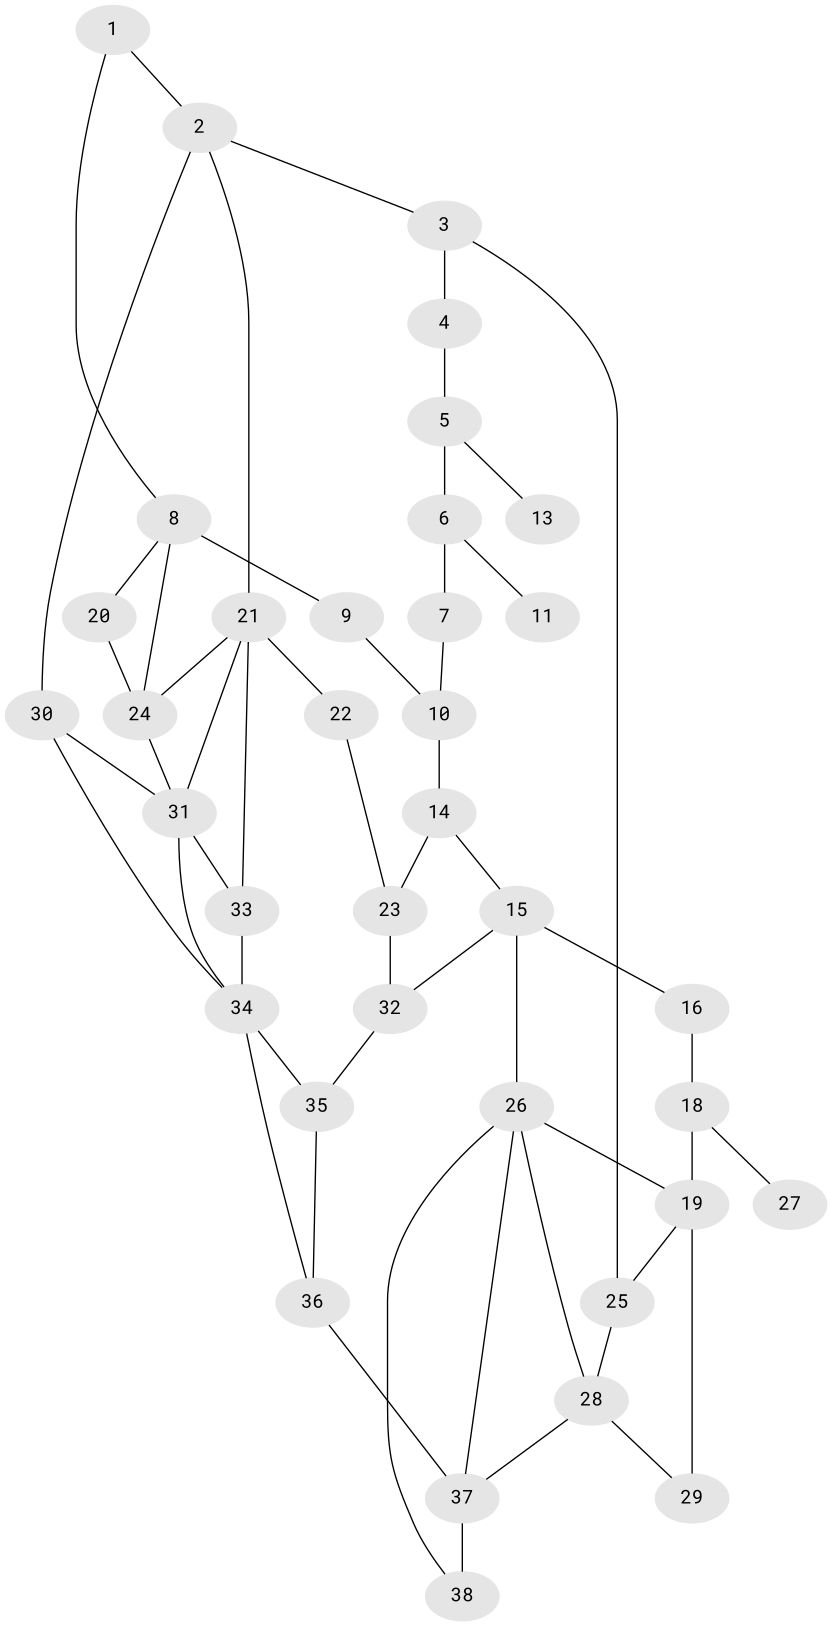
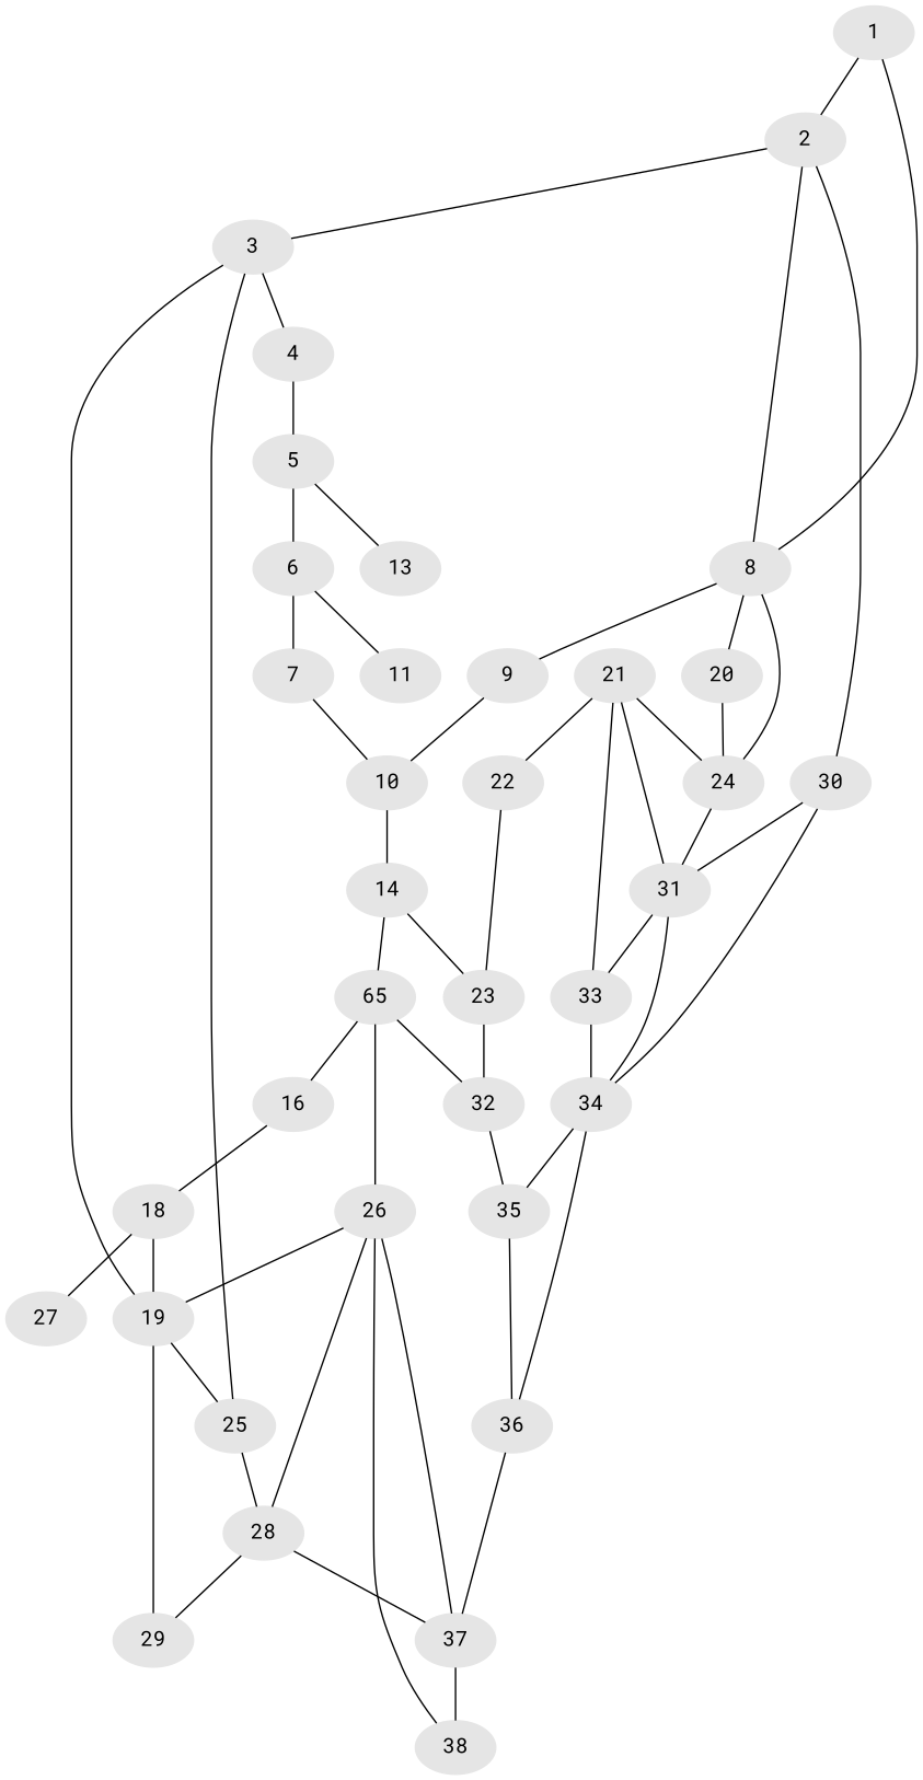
  graph {
    fontname="Roboto Mono"
    node [color=gray90 fontname="Roboto Mono" style=filled]
    edge [fontname="Roboto Mono" weight=1.0]
    1
    2
    8
    3
    30
    9
    20
    24
    4
    19
    25
    31
    34
    5
    29
    28
    6
    13
    7
    11
    10
    14
-   15
+   15 [label=65]
    23
    16
    18
    26
    32
    37
    38
    35
    27
    21
    22
    33
    36
    1 -- 2
    1 -- 8
-   2 -- 21
+   2 -- 8
    2 -- 3
    2 -- 30
    8 -- 9 [weight=2.0]
    8 -- 20
    8 -- 24
    3 -- 4
+   3 -- 19
    3 -- 25
    30 -- 31
    30 -- 34
    9 -- 10
    20 -- 24
    24 -- 31
    4 -- 5 [weight=2.0]
    19 -- 25
    19 -- 29 [weight=2.0]
    25 -- 28
    31 -- 34
    31 -- 33 [weight=2.0]
    34 -- 35
    34 -- 36
    5 -- 6 [weight=2.0]
    5 -- 13
    28 -- 29
    28 -- 37
    6 -- 7 [weight=2.0]
    6 -- 11 [weight=2.0]
    7 -- 10
    10 -- 14
    14 -- 15
    14 -- 23
    15 -- 16 [weight=2.0]
    15 -- 26 [weight=2.0]
    15 -- 32
    23 -- 32
    16 -- 18
    18 -- 19 [weight=2.0]
    18 -- 27
    26 -- 19
    26 -- 28
    26 -- 37
    26 -- 38
    32 -- 35
    37 -- 38 [weight=2.0]
    35 -- 36
    21 -- 24
    21 -- 31
    21 -- 22 [weight=2.0]
    21 -- 33
    22 -- 23
    33 -- 34
    36 -- 37 [weight=2.0]
  }
